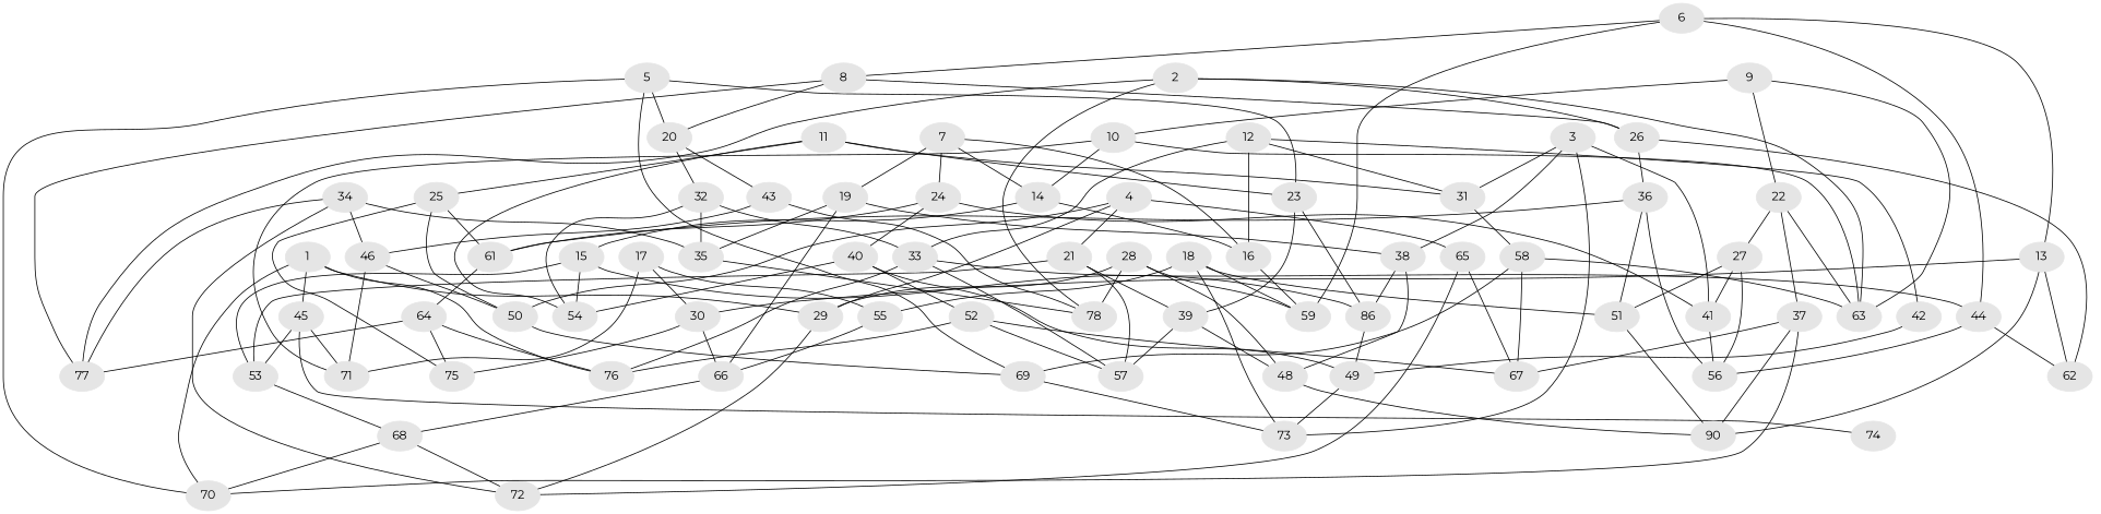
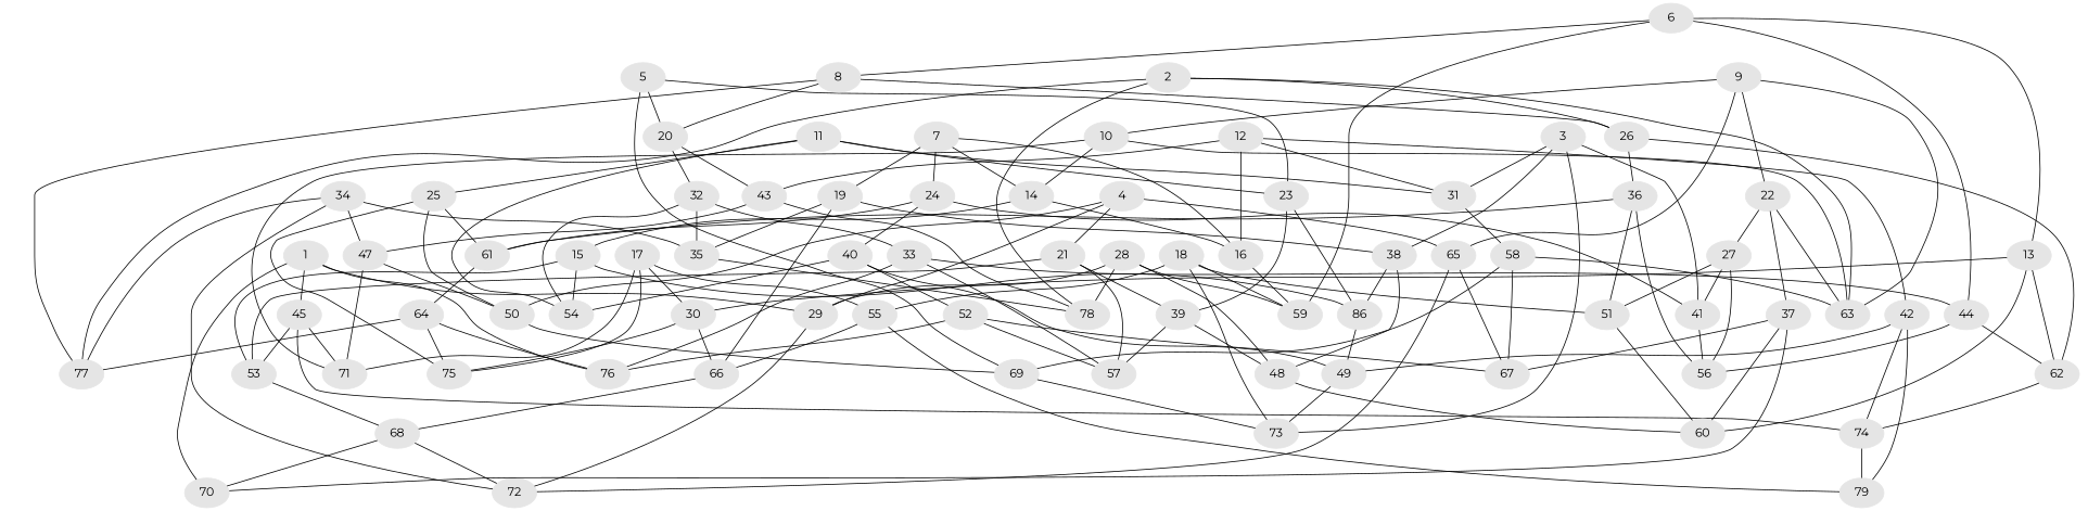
  graph {
    fontname=Montserrat
    node [color=gray90 fontname=Montserrat style=filled]
    edge [fontname=Montserrat]
    1
    29
    45
    70
    76
    72
    71
    53
    74
    2
    26
    63
    77
    78
    62
    36
    3
    31
    38
    41
    73
    58
    n23 [label=86]
    48
    56
    4
    21
    50
    65
    39
    57
    69
    67
    5
    20
    23
    43
    32
    6
    8
    13
    44
    59
    30
-   60 [label=90]
+   60
    7
    14
    16
    19
    24
    15
    35
    66
    40
    61
    9
    10
    22
    27
    37
    11
    25
    54
    75
    12
    42
+   79
    49
-   47 [label=46]
+   47
    68
    17
    55
    18
    51
    33
    52
    64
    28
    34
    1 -- 29
    1 -- 45
    1 -- 70
    1 -- 76
    29 -- 72
    45 -- 71
    45 -- 53
    45 -- 74
    53 -- 68
+   74 -- 79
    2 -- 26
    2 -- 63
    2 -- 77
    2 -- 78
    26 -- 62
    26 -- 36
+   62 -- 74
    36 -- 56
    36 -- 61
    36 -- 51
    3 -- 31
    3 -- 38
    3 -- 41
    3 -- 73
    31 -- 58
    38 -- n23
    38 -- 48
    41 -- 56
    58 -- 63
    58 -- 69
    58 -- 67
    n23 -- 49
    48 -- 60
    4 -- 29
    4 -- 21
    4 -- 50
    4 -- 65
    21 -- 53
    21 -- 39
    21 -- 57
    50 -- 69
    65 -- 72
    65 -- 67
    39 -- 48
    39 -- 57
    69 -- 73
-   5 -- 70
    5 -- 69
    5 -- 20
    5 -- 23
    20 -- 43
    20 -- 32
    23 -- n23
    23 -- 39
    43 -- 78
    43 -- 47
    32 -- 35
    32 -- 54
    32 -- 33
    6 -- 8
    6 -- 13
    6 -- 44
    6 -- 59
    8 -- 26
    8 -- 77
    8 -- 20
    13 -- 62
    13 -- 30
    13 -- 60
    44 -- 62
    44 -- 56
    30 -- 66
    30 -- 75
    7 -- 14
    7 -- 16
    7 -- 19
    7 -- 24
    14 -- 16
    14 -- 15
    16 -- 59
    19 -- 38
    19 -- 35
    19 -- 66
    24 -- 41
    24 -- 40
    24 -- 61
    15 -- 53
    15 -- n23
    15 -- 54
    35 -- 78
    66 -- 68
    40 -- 54
    40 -- 49
    40 -- 52
    61 -- 64
    9 -- 63
+   9 -- 65
    9 -- 10
    9 -- 22
    10 -- 71
    10 -- 63
    10 -- 14
    22 -- 63
    22 -- 27
    22 -- 37
    27 -- 41
    27 -- 56
    27 -- 51
    37 -- 70
    37 -- 67
    37 -- 60
    11 -- 31
    11 -- 23
    11 -- 25
    11 -- 54
    25 -- 50
    25 -- 61
    25 -- 75
    12 -- 31
-   12 -- 33
+   12 -- 43
    12 -- 16
    12 -- 42
+   42 -- 74
+   42 -- 79
    42 -- 49
    49 -- 73
    47 -- 71
    47 -- 50
    68 -- 70
    68 -- 72
    17 -- 71
    17 -- 30
+   17 -- 75
    17 -- 55
    55 -- 66
+   55 -- 79
    18 -- 73
    18 -- 59
    18 -- 55
    18 -- 51
    51 -- 60
    33 -- 76
    33 -- 57
    33 -- 44
    52 -- 76
    52 -- 57
    52 -- 67
    64 -- 76
    64 -- 77
    64 -- 75
    28 -- 29
    28 -- 78
    28 -- 48
    28 -- 59
    34 -- 72
    34 -- 77
    34 -- 35
    34 -- 47
  }
